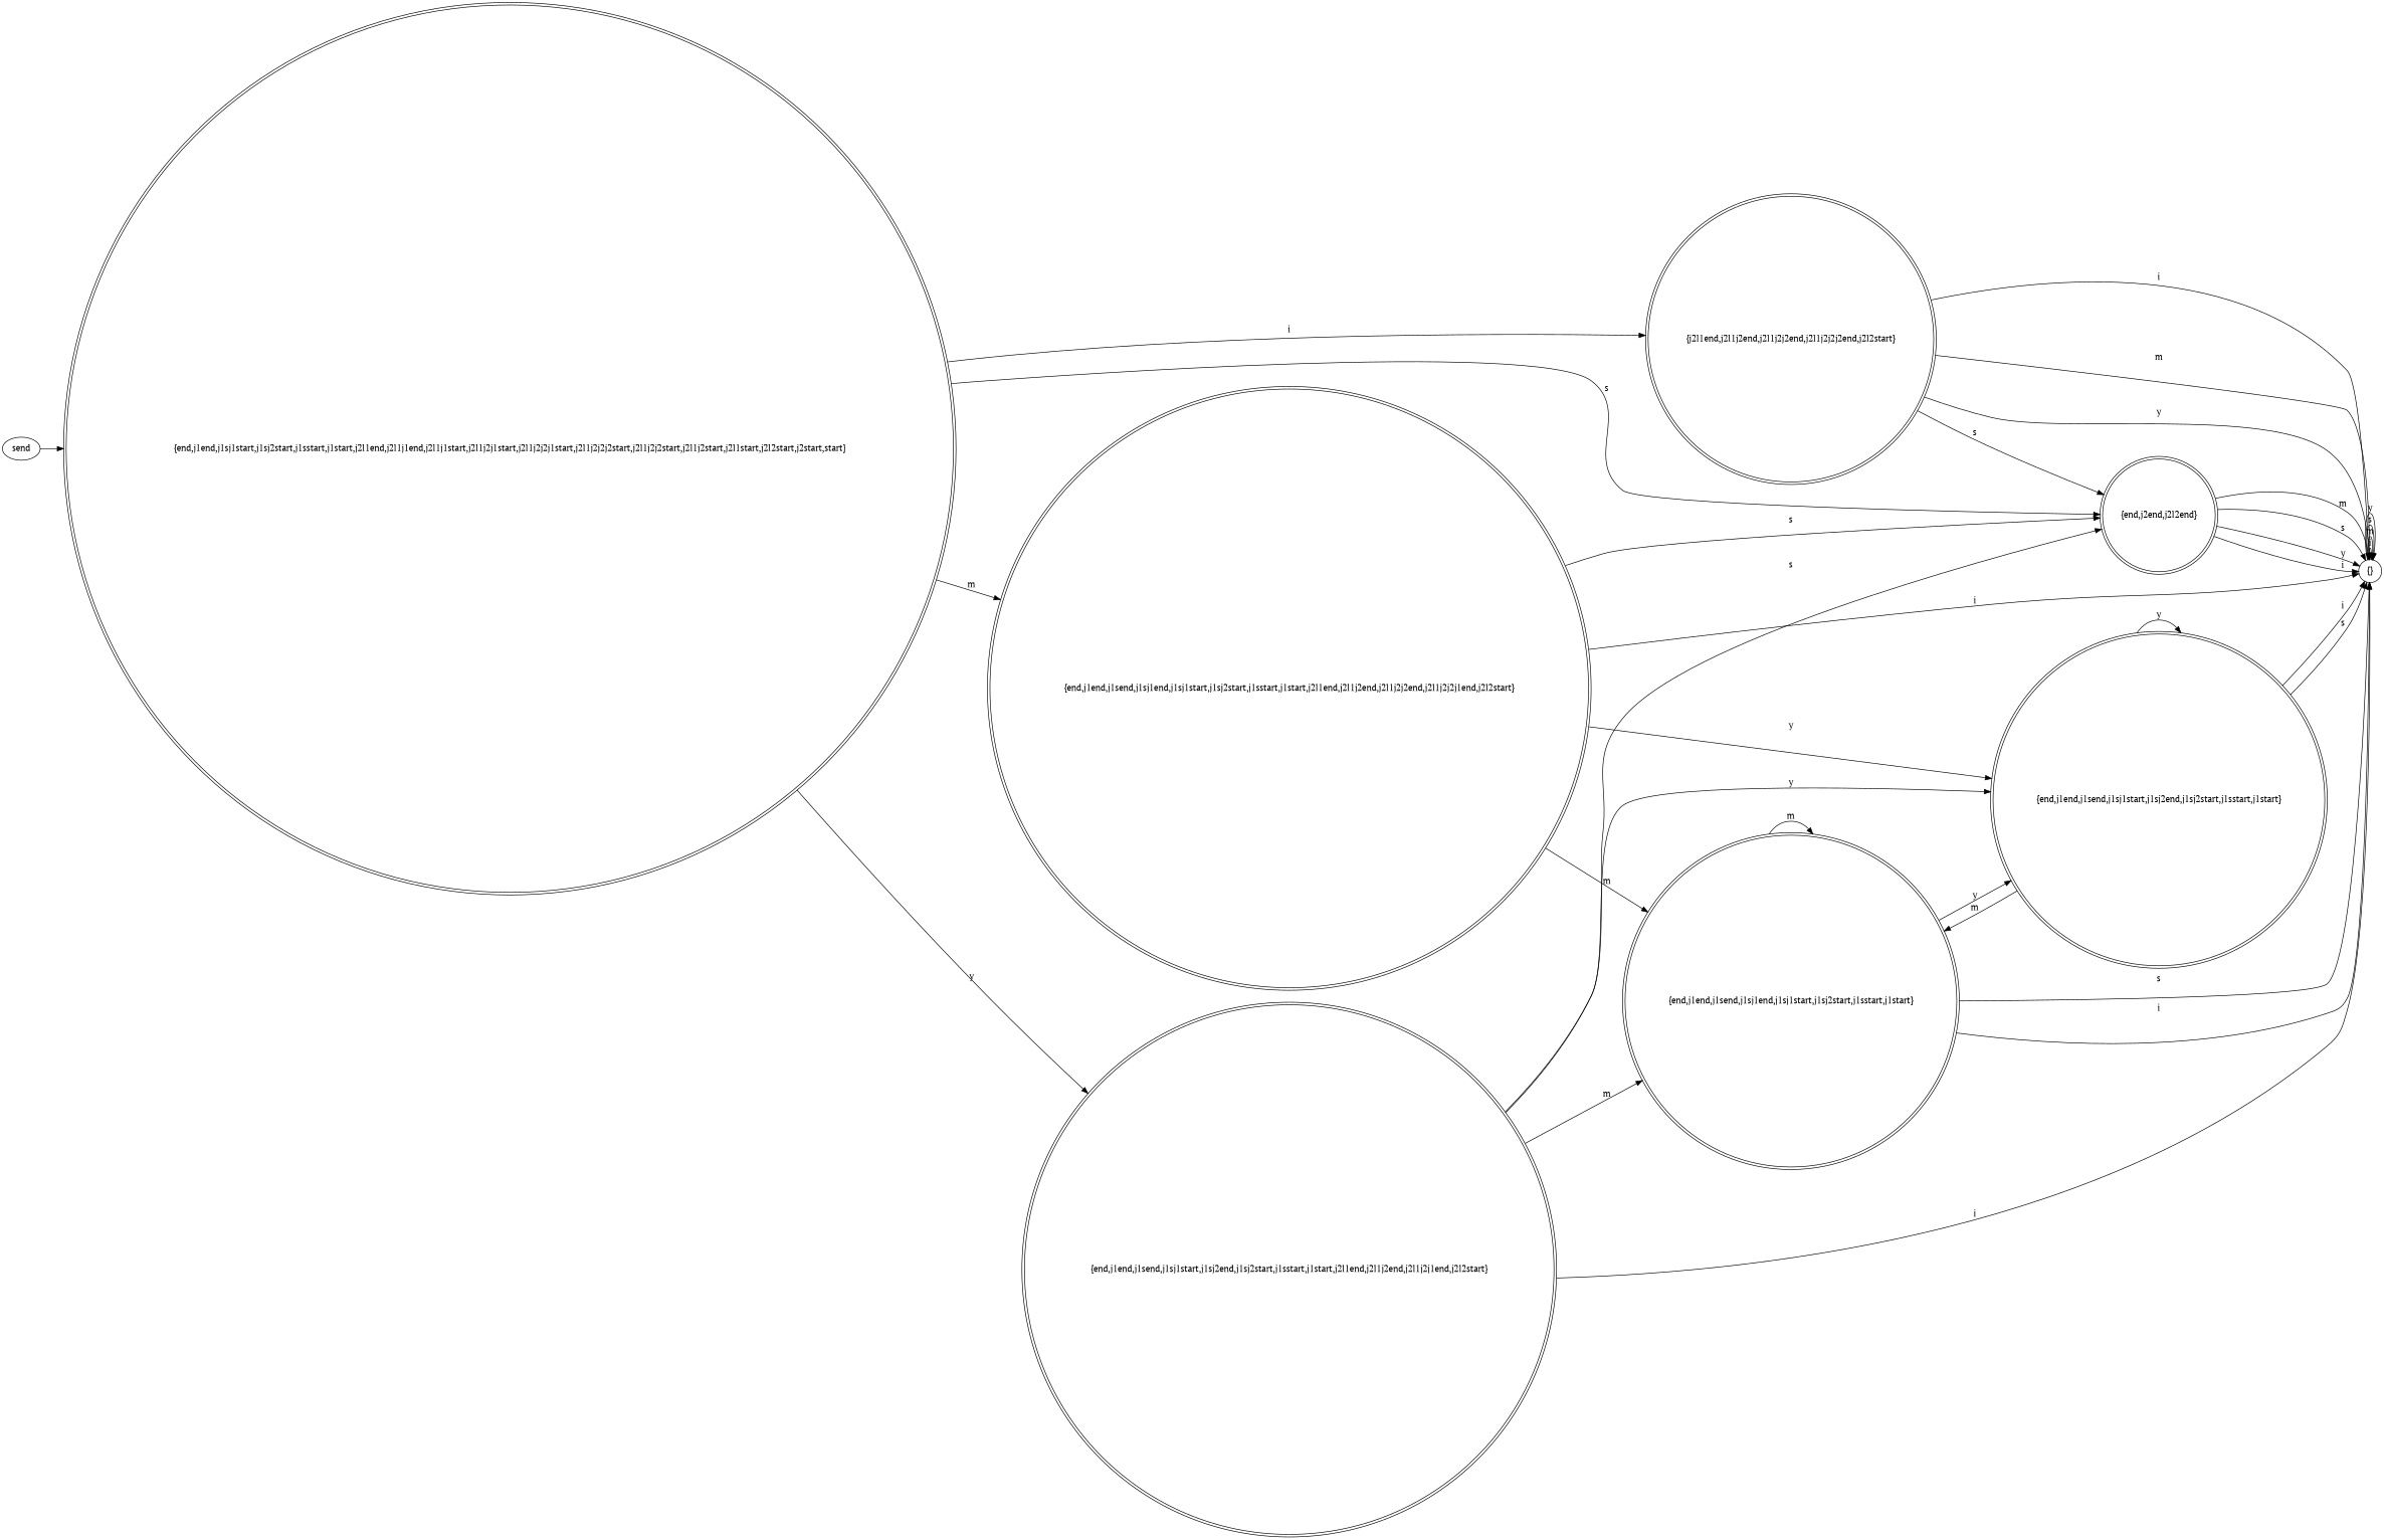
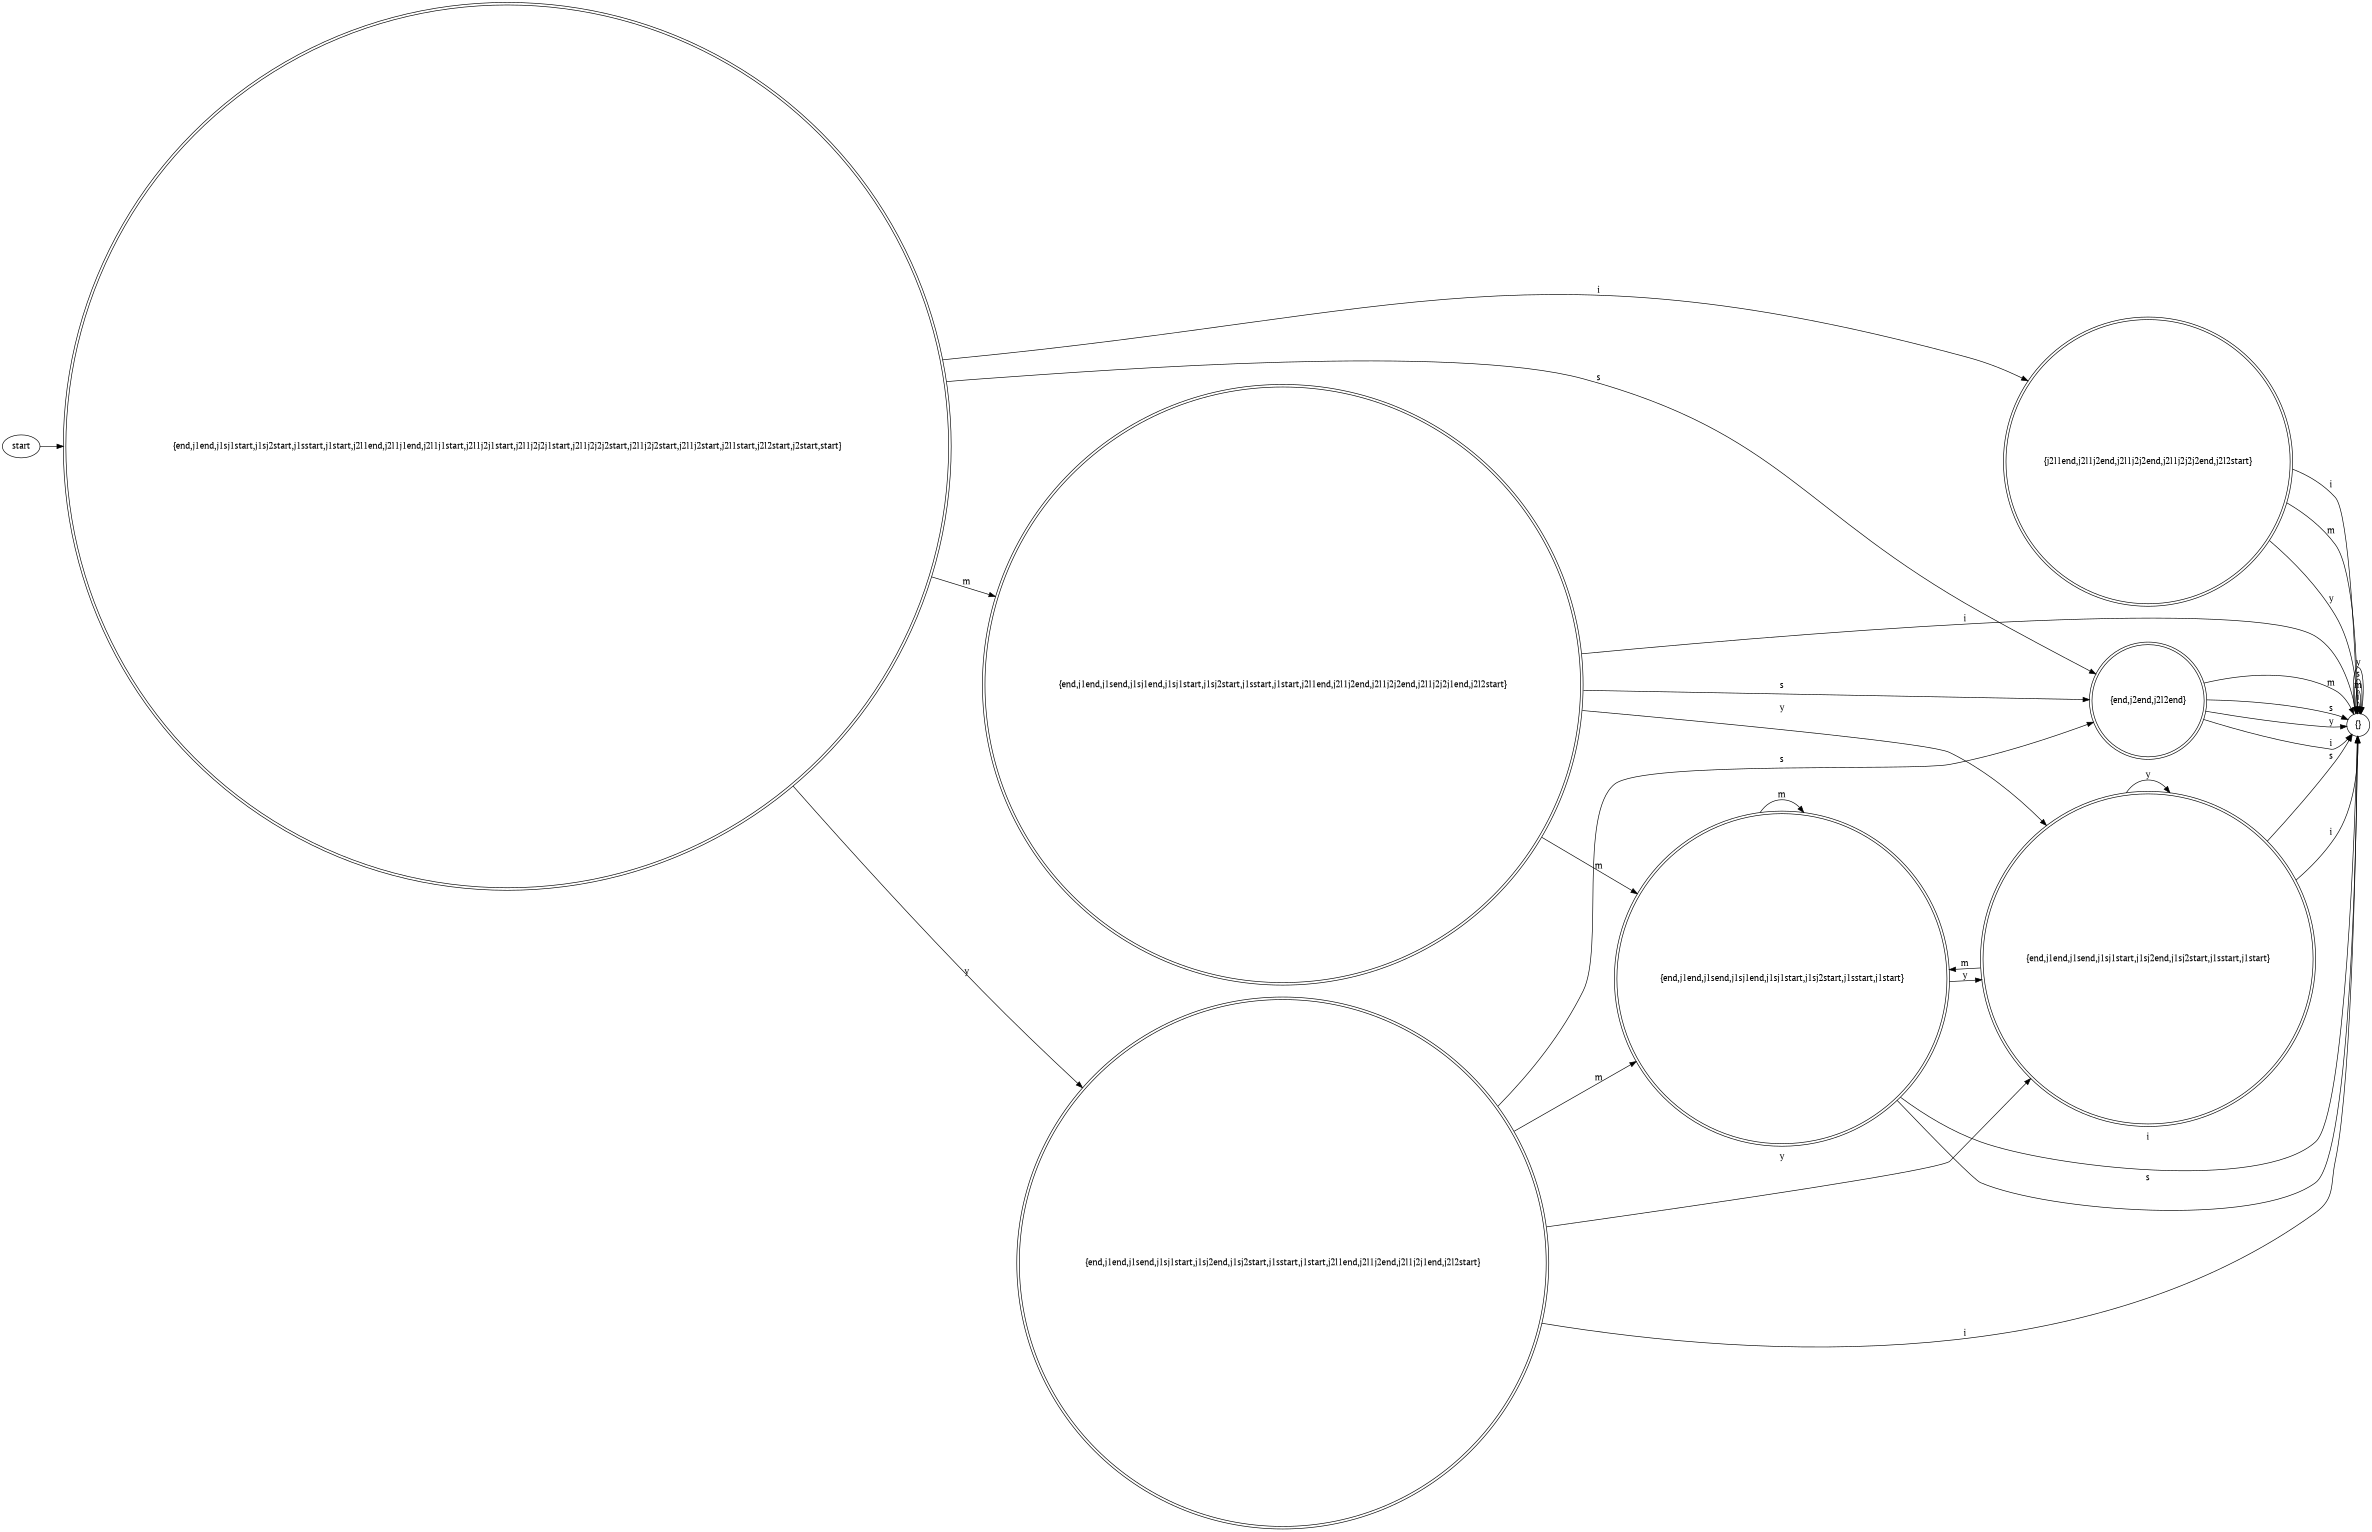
  digraph {
    fontname="PT Serif"
    rankdir=LR
    node [fontname="PT Serif" shape=doublecircle]
    edge [fontname="PT Serif"]
    "{end,j1end,j1sj1start,j1sj2start,j1sstart,j1start,j2l1end,j2l1j1end,j2l1j1start,j2l1j2j1start,j2l1j2j2j1start,j2l1j2j2j2start,j2l1j2j2start,j2l1j2start,j2l1start,j2l2start,j2start,start}"
    "{j2l1end,j2l1j2end,j2l1j2j2end,j2l1j2j2j2end,j2l2start}"
    "{end,j1end,j1send,j1sj1end,j1sj1start,j1sj2start,j1sstart,j1start,j2l1end,j2l1j2end,j2l1j2j2end,j2l1j2j2j1end,j2l2start}"
    "{end,j2end,j2l2end}"
    "{end,j1end,j1send,j1sj1start,j1sj2end,j1sj2start,j1sstart,j1start,j2l1end,j2l1j2end,j2l1j2j1end,j2l2start}"
    "{}" [shape=circle]
    "{end,j1end,j1send,j1sj1end,j1sj1start,j1sj2start,j1sstart,j1start}"
    "{end,j1end,j1send,j1sj1start,j1sj2end,j1sj2start,j1sstart,j1start}"
-   start [label=send shape=""]
+   start [shape=""]
    "{end,j1end,j1sj1start,j1sj2start,j1sstart,j1start,j2l1end,j2l1j1end,j2l1j1start,j2l1j2j1start,j2l1j2j2j1start,j2l1j2j2j2start,j2l1j2j2start,j2l1j2start,j2l1start,j2l2start,j2start,start}" -> "{j2l1end,j2l1j2end,j2l1j2j2end,j2l1j2j2j2end,j2l2start}" [label=i]
    "{end,j1end,j1sj1start,j1sj2start,j1sstart,j1start,j2l1end,j2l1j1end,j2l1j1start,j2l1j2j1start,j2l1j2j2j1start,j2l1j2j2j2start,j2l1j2j2start,j2l1j2start,j2l1start,j2l2start,j2start,start}" -> "{end,j1end,j1send,j1sj1end,j1sj1start,j1sj2start,j1sstart,j1start,j2l1end,j2l1j2end,j2l1j2j2end,j2l1j2j2j1end,j2l2start}" [label=m]
    "{end,j1end,j1sj1start,j1sj2start,j1sstart,j1start,j2l1end,j2l1j1end,j2l1j1start,j2l1j2j1start,j2l1j2j2j1start,j2l1j2j2j2start,j2l1j2j2start,j2l1j2start,j2l1start,j2l2start,j2start,start}" -> "{end,j2end,j2l2end}" [label=s]
    "{end,j1end,j1sj1start,j1sj2start,j1sstart,j1start,j2l1end,j2l1j1end,j2l1j1start,j2l1j2j1start,j2l1j2j2j1start,j2l1j2j2j2start,j2l1j2j2start,j2l1j2start,j2l1start,j2l2start,j2start,start}" -> "{end,j1end,j1send,j1sj1start,j1sj2end,j1sj2start,j1sstart,j1start,j2l1end,j2l1j2end,j2l1j2j1end,j2l2start}" [label=y]
-   "{j2l1end,j2l1j2end,j2l1j2j2end,j2l1j2j2j2end,j2l2start}" -> "{end,j2end,j2l2end}" [label=s]
    "{j2l1end,j2l1j2end,j2l1j2j2end,j2l1j2j2j2end,j2l2start}" -> "{}" [label=i]
    "{j2l1end,j2l1j2end,j2l1j2j2end,j2l1j2j2j2end,j2l2start}" -> "{}" [label=m]
    "{j2l1end,j2l1j2end,j2l1j2j2end,j2l1j2j2j2end,j2l2start}" -> "{}" [label=y]
    "{end,j1end,j1send,j1sj1end,j1sj1start,j1sj2start,j1sstart,j1start,j2l1end,j2l1j2end,j2l1j2j2end,j2l1j2j2j1end,j2l2start}" -> "{end,j2end,j2l2end}" [label=s]
    "{end,j1end,j1send,j1sj1end,j1sj1start,j1sj2start,j1sstart,j1start,j2l1end,j2l1j2end,j2l1j2j2end,j2l1j2j2j1end,j2l2start}" -> "{}" [label=i]
    "{end,j1end,j1send,j1sj1end,j1sj1start,j1sj2start,j1sstart,j1start,j2l1end,j2l1j2end,j2l1j2j2end,j2l1j2j2j1end,j2l2start}" -> "{end,j1end,j1send,j1sj1end,j1sj1start,j1sj2start,j1sstart,j1start}" [label=m]
    "{end,j1end,j1send,j1sj1end,j1sj1start,j1sj2start,j1sstart,j1start,j2l1end,j2l1j2end,j2l1j2j2end,j2l1j2j2j1end,j2l2start}" -> "{end,j1end,j1send,j1sj1start,j1sj2end,j1sj2start,j1sstart,j1start}" [label=y]
    "{end,j2end,j2l2end}" -> "{}" [label=i]
    "{end,j2end,j2l2end}" -> "{}" [label=m]
    "{end,j2end,j2l2end}" -> "{}" [label=s]
    "{end,j2end,j2l2end}" -> "{}" [label=y]
    "{end,j1end,j1send,j1sj1start,j1sj2end,j1sj2start,j1sstart,j1start,j2l1end,j2l1j2end,j2l1j2j1end,j2l2start}" -> "{end,j2end,j2l2end}" [label=s]
    "{end,j1end,j1send,j1sj1start,j1sj2end,j1sj2start,j1sstart,j1start,j2l1end,j2l1j2end,j2l1j2j1end,j2l2start}" -> "{}" [label=i]
    "{end,j1end,j1send,j1sj1start,j1sj2end,j1sj2start,j1sstart,j1start,j2l1end,j2l1j2end,j2l1j2j1end,j2l2start}" -> "{end,j1end,j1send,j1sj1end,j1sj1start,j1sj2start,j1sstart,j1start}" [label=m]
    "{end,j1end,j1send,j1sj1start,j1sj2end,j1sj2start,j1sstart,j1start,j2l1end,j2l1j2end,j2l1j2j1end,j2l2start}" -> "{end,j1end,j1send,j1sj1start,j1sj2end,j1sj2start,j1sstart,j1start}" [label=y]
    "{}" -> "{}" [label=i]
    "{}" -> "{}" [label=m]
    "{}" -> "{}" [label=s]
    "{}" -> "{}" [label=y]
    "{end,j1end,j1send,j1sj1end,j1sj1start,j1sj2start,j1sstart,j1start}" -> "{}" [label=i]
    "{end,j1end,j1send,j1sj1end,j1sj1start,j1sj2start,j1sstart,j1start}" -> "{}" [label=s]
    "{end,j1end,j1send,j1sj1end,j1sj1start,j1sj2start,j1sstart,j1start}" -> "{end,j1end,j1send,j1sj1end,j1sj1start,j1sj2start,j1sstart,j1start}" [label=m]
    "{end,j1end,j1send,j1sj1end,j1sj1start,j1sj2start,j1sstart,j1start}" -> "{end,j1end,j1send,j1sj1start,j1sj2end,j1sj2start,j1sstart,j1start}" [label=y]
    "{end,j1end,j1send,j1sj1start,j1sj2end,j1sj2start,j1sstart,j1start}" -> "{}" [label=i]
    "{end,j1end,j1send,j1sj1start,j1sj2end,j1sj2start,j1sstart,j1start}" -> "{}" [label=s]
    "{end,j1end,j1send,j1sj1start,j1sj2end,j1sj2start,j1sstart,j1start}" -> "{end,j1end,j1send,j1sj1end,j1sj1start,j1sj2start,j1sstart,j1start}" [label=m]
    "{end,j1end,j1send,j1sj1start,j1sj2end,j1sj2start,j1sstart,j1start}" -> "{end,j1end,j1send,j1sj1start,j1sj2end,j1sj2start,j1sstart,j1start}" [label=y]
    start -> "{end,j1end,j1sj1start,j1sj2start,j1sstart,j1start,j2l1end,j2l1j1end,j2l1j1start,j2l1j2j1start,j2l1j2j2j1start,j2l1j2j2j2start,j2l1j2j2start,j2l1j2start,j2l1start,j2l2start,j2start,start}"
  }
